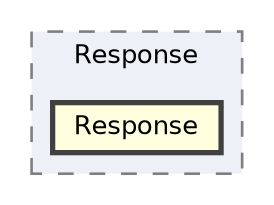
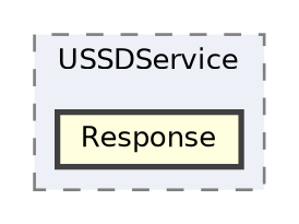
  digraph {
    compound=true
    n1 [color=grey25 fillcolor=lightyellow fontname=Helvetica fontsize=10 height=0.2 label=Response shape=box style="filled,bold" width=0.4]
    subgraph cluster_1 {
      bgcolor="#edf0f7"
      fontname=Helvetica
      fontsize=10
-     label=Response
+     label=USSDService
      pencolor=grey50
      style="filled,dashed"
      n1
    }
  }
